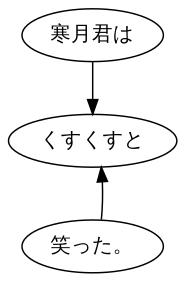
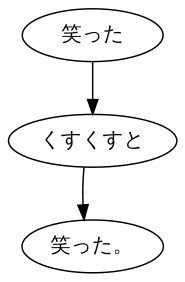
  digraph {
-   n1 [label="寒月君は"]
+   n1 [label="笑った"]
    n2 [label="くすくすと"]
    n3 [label="笑った。"]
    n1 -> n2
-   n3 -> n2
+   n2 -> n3
  }
